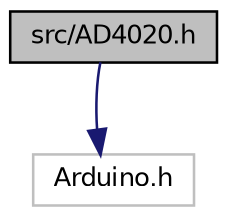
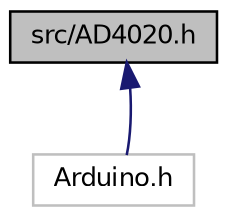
  digraph {
    node [fontname=Helvetica fontsize=10 shape=record style=filled]
    n1 [color=black fillcolor=grey75 fontcolor=black height=0.2 label="src/AD4020.h" width=0.4]
    n2 [color=grey75 fillcolor=white height=0.2 label="Arduino.h" width=0.4]
-   n1 -> n2 [color=midnightblue fontname=Helvetica fontsize=10 labelfontname=Helvetica labelfontsize=10 style=solid]
+   n2 -> n1 [color=midnightblue fontname=Helvetica fontsize=10 labelfontname=Helvetica labelfontsize=10 style=solid]
  }
